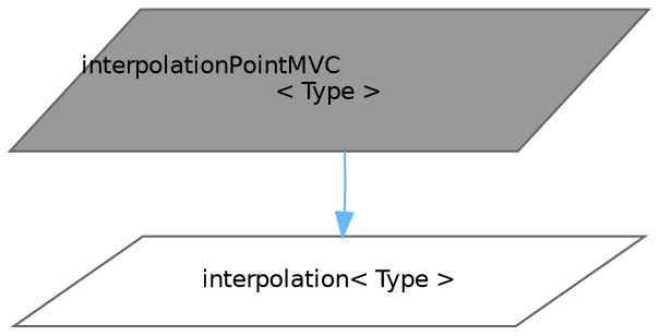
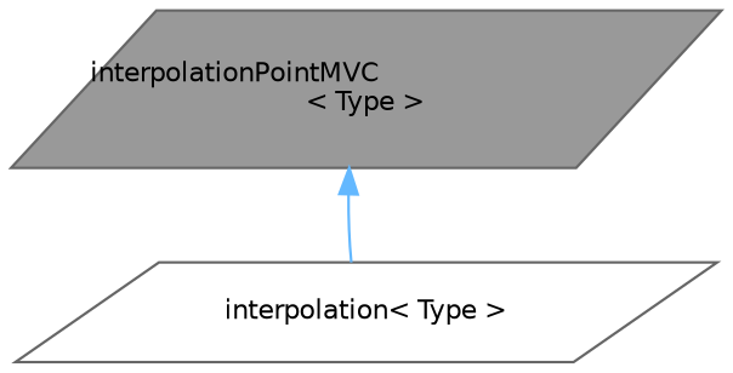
  digraph {
    node [color=gray40 fontname=Helvetica fontsize=10 shape=parallelogram style=filled]
    n1 [fillcolor=grey60 fontcolor=black height=0.2 label="interpolationPointMVC\l\< Type \>" width=0.4]
    n2 [fillcolor=white height=0.2 label="interpolation\< Type \>" width=0.4]
-   n2 -> n1 [color=steelblue1 dir=back fontname=Helvetica fontsize=10 labelfontname=Helvetica labelfontsize=10 style=solid]
+   n1 -> n2 [color=steelblue1 dir=back fontname=Helvetica fontsize=10 labelfontname=Helvetica labelfontsize=10 style=solid]
  }
